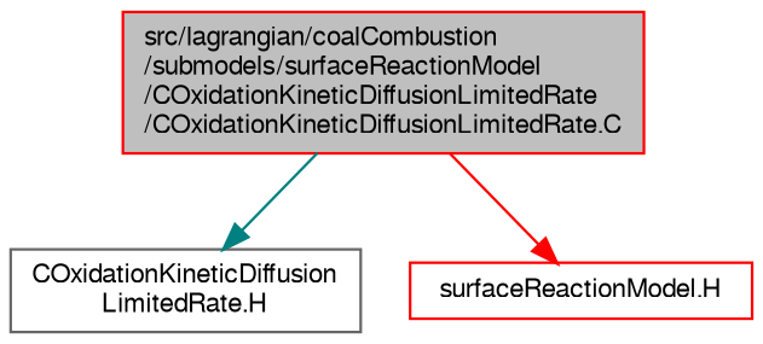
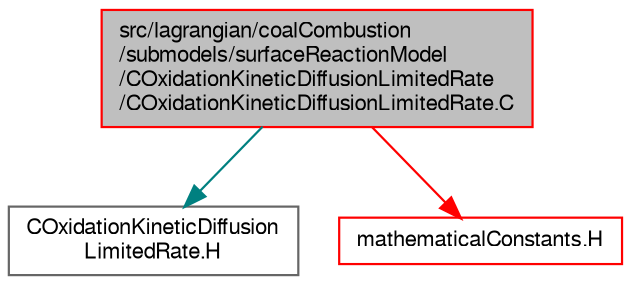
  digraph {
    node [color=red fontname=FreeSans fontsize=10 shape=record]
    edge [fontname=FreeSans fontsize=10 labelfontname=FreeSans labelfontsize=10 style=solid]
    n1 [fillcolor=grey75 fontcolor=black height=0.2 label="src/lagrangian/coalCombustion\l/submodels/surfaceReactionModel\l/COxidationKineticDiffusionLimitedRate\l/COxidationKineticDiffusionLimitedRate.C" style=filled width=0.4]
    n2 [color=gray40 height=0.2 label="COxidationKineticDiffusion\lLimitedRate.H" width=0.4]
-   n3 [height=0.2 label="surfaceReactionModel.H" width=0.4]
+   n3 [height=0.2 label="mathematicalConstants.H" width=0.4]
    n1 -> n2 [color=teal]
    n1 -> n3 [color=red]
  }
